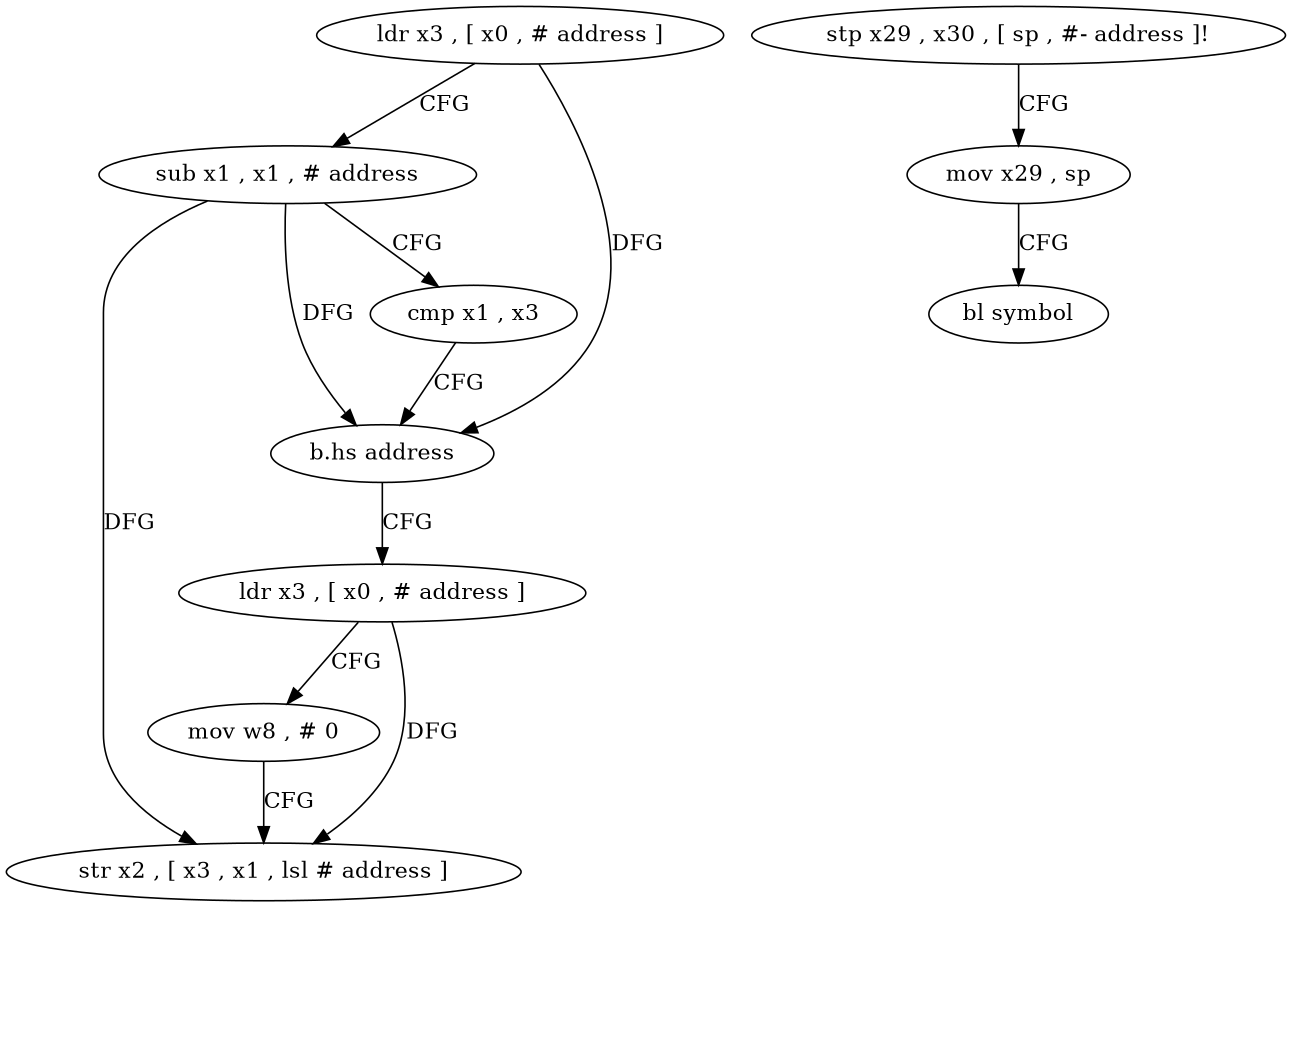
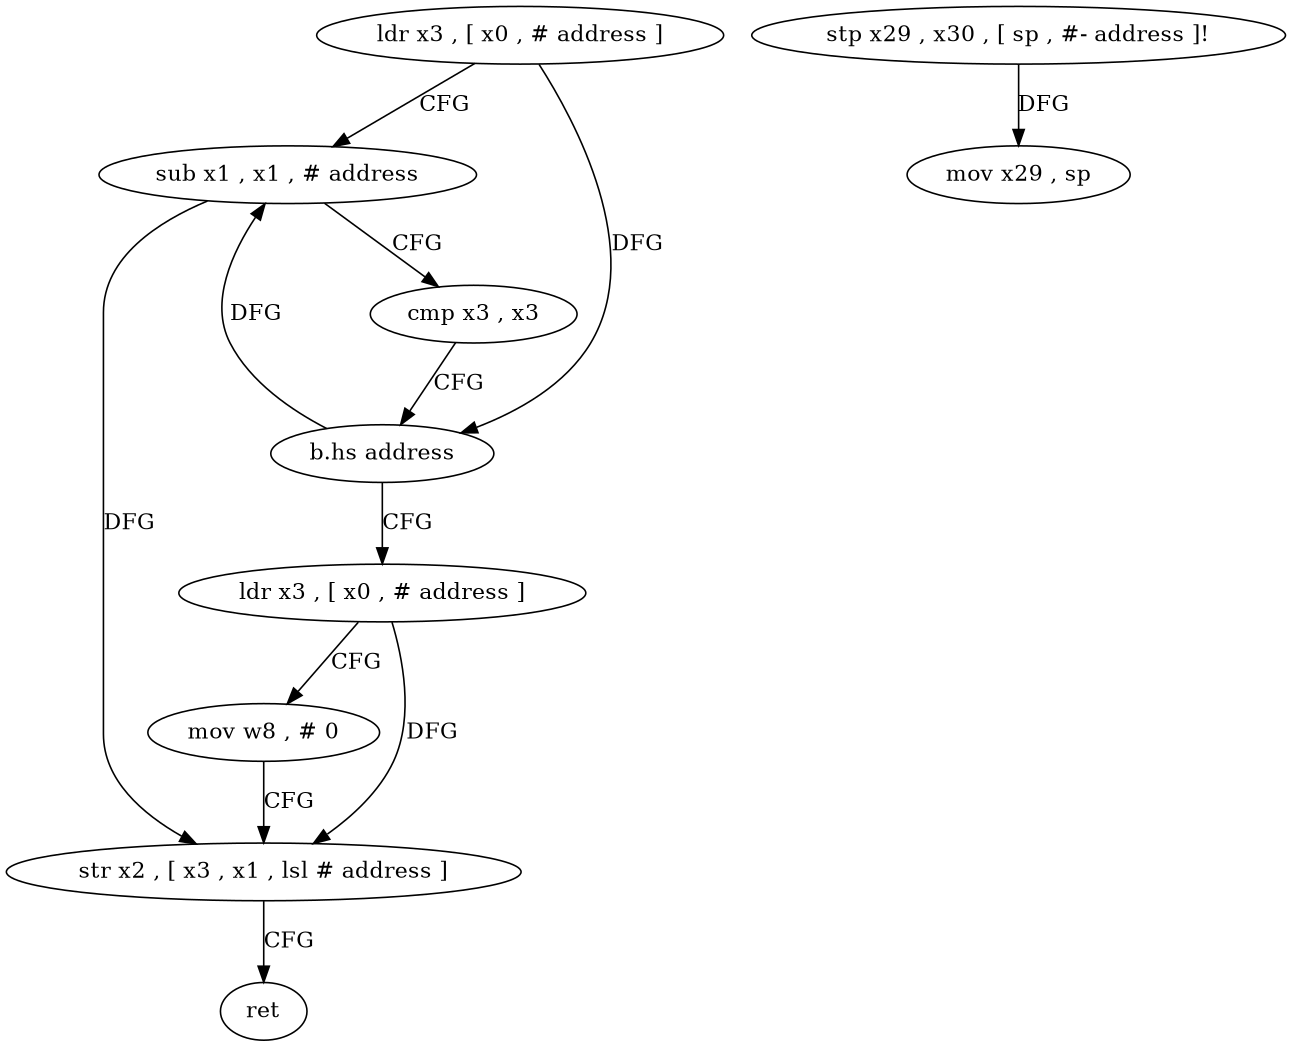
  digraph {
    n1 [label="ldr x3 , [ x0 , # address ]"]
    n2 [label="sub x1 , x1 , # address"]
    n3 [label="b.hs address"]
-   n4 [label="cmp x1 , x3"]
+   n4 [label="cmp x3 , x3"]
    n5 [label="str x2 , [ x3 , x1 , lsl # address ]"]
    n6 [label="ldr x3 , [ x0 , # address ]"]
+   n7 [label=ret]
    n8 [label="stp x29 , x30 , [ sp , #- address ]!"]
    n9 [label="mov x29 , sp"]
    n10 [label="mov w8 , # 0"]
-   n11 [label="bl symbol"]
    n1 -> n2 [label=CFG]
    n1 -> n3 [label=DFG]
-   n2 -> n3 [label=DFG]
+   n3 -> n2 [label=DFG]
    n2 -> n4 [label=CFG]
    n2 -> n5 [label=DFG]
    n3 -> n6 [label=CFG]
    n4 -> n3 [label=CFG]
+   n5 -> n7 [label=CFG]
    n6 -> n5 [label=DFG]
    n6 -> n10 [label=CFG]
-   n8 -> n9 [label=CFG]
-   n9 -> n11 [label=CFG]
+   n8 -> n9 [label=DFG]
    n10 -> n5 [label=CFG]
  }
